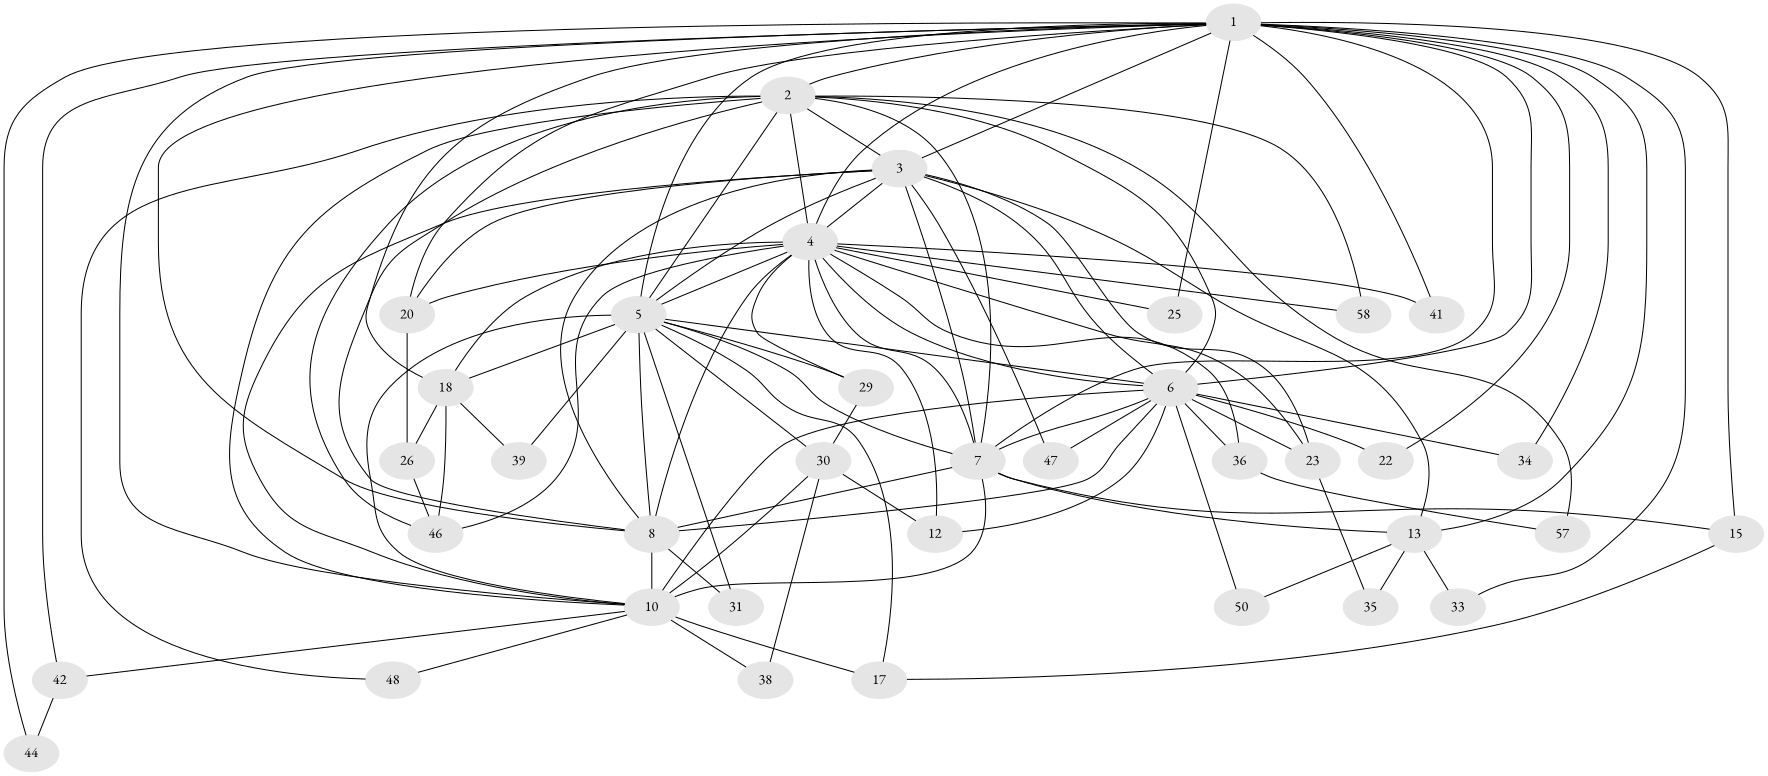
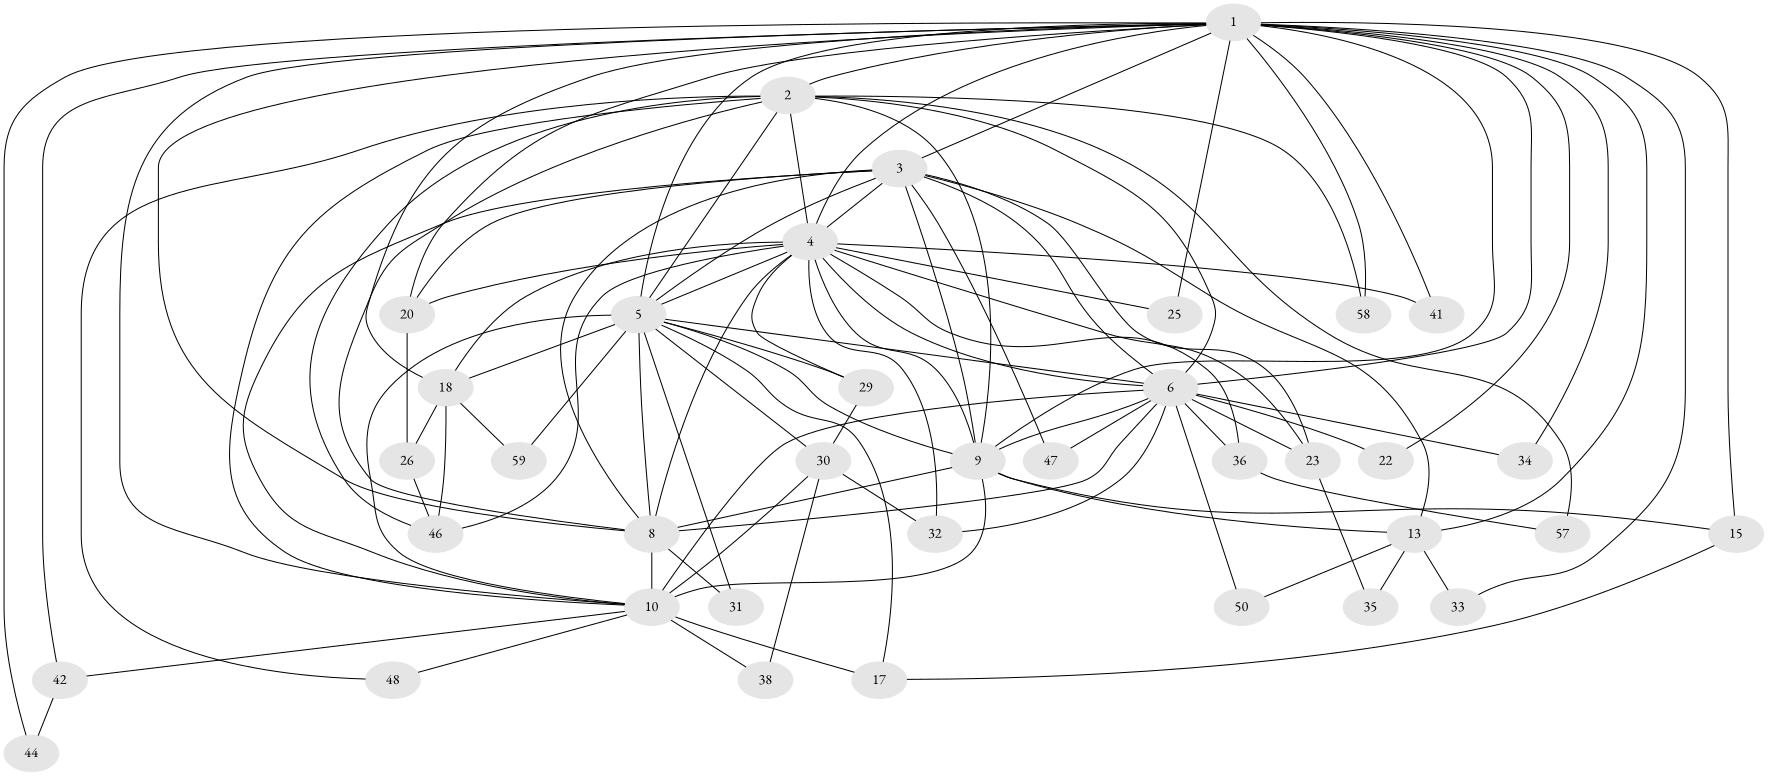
  graph {
    fontname="EB Garamond"
    node [color=gray90 fontname="EB Garamond" style=filled]
    edge [fontname="EB Garamond"]
    1 [super="+51"]
    2 [super="+40"]
    3 [super="+12"]
    4 [super="+9"]
    5 [super="+14"]
    6 [super="+28"]
-   7 [super="+21"]
+   7 [super="+21" label=9]
    8 [super="+24"]
    10 [super="+11"]
    13 [super="+33"]
    15
    18 [super="+52"]
    20 [super="+27"]
    22
    25
    34
    41
    42
    n19 [label=33]
    44
    58
    46 [super="+55"]
    48
    57
    23 [super="+54"]
    47
    29
-   32 [label=12]
+   32
    36 [super="+49"]
    17 [super="+45"]
    30 [super="+56"]
    31
-   39
+   39 [label=59]
    50
    38
    35
    26 [super="+53"]
    1 -- 2
    1 -- 3
    1 -- 4 [weight=2]
    1 -- 5
    1 -- 6 [weight=2]
    1 -- 7
    1 -- 8
    1 -- 10
    1 -- 13
    1 -- 15
    1 -- 18
    1 -- 20
    1 -- 22
    1 -- 25
    1 -- 34
    1 -- 41
    1 -- 42
    1 -- n19
    1 -- 44
-   4 -- 58
-   2 -- 3
+   1 -- 58
    2 -- 4 [weight=2]
    2 -- 5
    2 -- 6
    2 -- 7
    2 -- 8 [weight=2]
    2 -- 10
    2 -- 58
    2 -- 46
    2 -- 48
    2 -- 57
    3 -- 4 [weight=2]
    3 -- 5
    3 -- 6 [weight=2]
    3 -- 7
    3 -- 8
    3 -- 10
    3 -- 13
    3 -- 20
    3 -- 23
    3 -- 47
    4 -- 5 [weight=2]
    4 -- 6 [weight=3]
    4 -- 7 [weight=2]
    4 -- 8 [weight=2]
    4 -- 18
    4 -- 20
    4 -- 25
    4 -- 41
    4 -- 46
    4 -- 23
    4 -- 29
    4 -- 32
    4 -- 36
    5 -- 6
    5 -- 7 [weight=2]
    5 -- 8
    5 -- 10
    5 -- 18
    5 -- 29
    5 -- 17
    5 -- 30
    5 -- 31
    5 -- 39
    6 -- 7
    6 -- 8 [weight=2]
    6 -- 10
    6 -- 22
    6 -- 34
    6 -- 23
    6 -- 47
    6 -- 32
    6 -- 36
    6 -- 50
    7 -- 8
    7 -- 10
    7 -- 13
    7 -- 15
    8 -- 10
    8 -- 31
    10 -- 42
    10 -- 48
    10 -- 17
    10 -- 38
    13 -- n19
    13 -- 50
    13 -- 35
    15 -- 17
    18 -- 46
    18 -- 39
    18 -- 26
    20 -- 26
    42 -- 44
    23 -- 35
    29 -- 30
    36 -- 57
    30 -- 10 [weight=2]
    30 -- 32
    30 -- 38
    26 -- 46
  }
